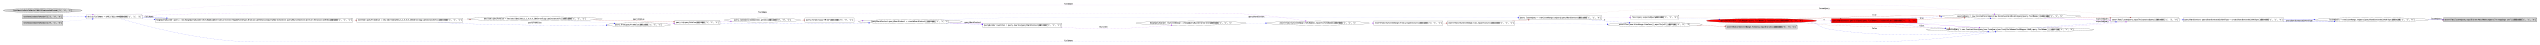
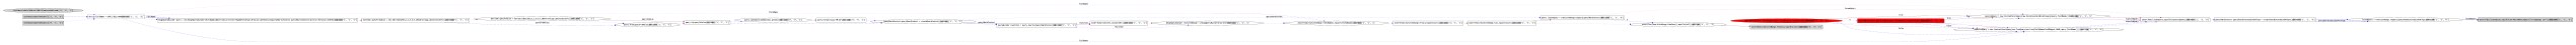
  digraph {
    fontname="Liberation Mono"
    rankdir=LR
    node [fillcolor=white fontname="Liberation Mono" shape=ellipse style=filled]
    edge [arrowhead=dot color=blue fontname="Liberation Mono" style=dashed]
    n1 [label="query.timeZone(randomZone().getId())@@@14@@@['0', '0', '1']"]
    n2 [label="query.format(\"yyyy-MM-dd\")@@@15@@@['0', '0', '1']" shape=box]
    n3 [label="QueryShardContext queryShardContext = createShardContext()@@@16@@@['1', '1', '1']"]
    n4 [label="QueryShardContext queryShardContextWithUnkType = createShardContextWithNoType()@@@30@@@['1', '1', '0']" shape=box]
    n5 [label="luceneQuery = rewrittenRange.toQuery(queryShardContextWithUnkType)@@@31@@@['1', '1', '0']"]
    n6 [fillcolor=lightgray label="assertThat(luceneQuery,equalTo(new MatchNoDocsQuery(\"no mappings yet\")))@@@32@@@['1', '1', '0']" shape=note]
-   n7 [label="final Query expectedQuery@@@22@@@['1', '1', '0']" shape=note]
    n8 [fillcolor=red label="queryShardContext.getFieldType(query.fieldName()).hasDocValues()@@@23@@@['0', '1', '0']" shape=note]
    n9 [fillcolor=red label="queryShardContext.fieldMapper(query.fieldName()).hasDocValues()@@@23@@@['1', '0', '0']"]
    n10 [label="expectedQuery = new ConstantScoreQuery(new DocValuesFieldExistsQuery(query.fieldName()))@@@24@@@['1', '1', '0']"]
    n11 [label="expectedQuery = new ConstantScoreQuery(new TermQuery(new Term(FieldNamesFieldMapper.NAME,query.fieldName())))@@@27@@@['1', '1', '0']"]
    n12 [label="assertThat(rewrittenRange.from(),equalTo(null))@@@21@@@['1', '1', '1']" shape=box]
    n13 [label="assertThat(rewrittenRange.to(),equalTo(null))@@@22@@@['1', '1', '1']" shape=box]
    n14 [label="assertThat(rewrittenRange.timeZone(),equalTo(null))@@@23@@@['0', '0', '1']"]
    n15 [label="Query luceneQuery = rewrittenRange.toQuery(queryShardContext)@@@21@@@['1', '1', '0']" shape=box]
    n16 [label="DateTime queryToValue = new DateTime(2016,1,1,0,0,0,ISOChronology.getInstanceUTC())@@@11@@@['1', '1', '1']"]
    n17 [label="query.from(queryFromValue)@@@12@@@['1', '1', '1']"]
    n18 [label="query.to(queryToValue)@@@13@@@['1', '1', '1']" shape=note]
    n19 [fillcolor=lightgray label="assertThat(rewrittenRange.format(),equalTo(null))@@@24@@@['0', '0', '1']" shape=note]
    n20 [label="QueryBuilder rewritten = query.rewrite(queryShardContext)@@@17@@@['1', '1', '1']" shape=note]
+   n21 [label="assertThat(rewritten,instanceOf())@@@18@@@['1', '1', '1']" shape=note]
    n22 [label="RangeQueryBuilder rewrittenRange = (RangeQueryBuilder)rewritten@@@19@@@['1', '1', '1']"]
    n23 [label="assertThat(rewrittenRange.fieldName(),equalTo(fieldName))@@@20@@@['1', '1', '1']"]
    n24 [label="String fieldName = DATE_FIELD_NAME@@@3@@@['1', '1', '1']" shape=note]
    n25 [label="RangeQueryBuilder query = new RangeQueryBuilder(fieldName){@Override protected MappedFieldType.Relation getRelation(QueryRewriteContext queryRewriteContext){return Relation.WITHIN}}@@@4@@@['1', '1', '1']" shape=note]
    n26 [label="assertThat(luceneQuery,equalTo(expectedQuery))@@@29@@@['1', '1', '0']" shape=note]
    n27 [label="DateTime queryFromValue = new DateTime(2015,1,1,0,0,0,ISOChronology.getInstanceUTC())@@@10@@@['1', '1', '1']" shape=box]
    n28 [fillcolor=lightgray label="testRewriteDateToMatchAllWithTimezoneAndFormat['0', '0', '1']"]
    n29 [fillcolor=lightgray label="testRewriteDateToMatchAll['1', '0', '0']" shape=box]
    n30 [fillcolor=lightgray label="testRewriteDateToMatchAll['0', '1', '0']" shape=note]
    n1 -> n2 [arrowhead=diamond color=brown]
    n2 -> n3 [color=purple style=dotted]
    n3 -> n15 [arrowhead=diamond label=queryShardContext style=dotted]
    n3 -> n20
    n3 -> n20 [arrowhead=diamond color=purple label=queryShardContext style=solid]
    n4 -> n5 [style=solid]
    n4 -> n5 [label=queryShardContextWithUnkType style=solid]
    n5 -> n6 [label=luceneQuery style=solid]
    n5 -> n6 [color=brown style=dotted]
-   n7 -> n8 [color=brown style=dotted]
-   n7 -> n9 [style=dotted]
    n8 -> n10 [arrowhead=diamond color=brown label=true style=solid]
    n8 -> n10
    n8 -> n11 [arrowhead=diamond label=false]
    n8 -> n11 [color=purple style=solid]
    n9 -> n8 [color=purple label=0]
    n9 -> n10 [style=dotted]
    n9 -> n10 [color=brown label=true style=solid]
    n9 -> n11 [color=brown]
    n9 -> n11 [label=false]
    n10 -> n26 [color=brown style=solid]
    n10 -> n26 [arrowhead=diamond color=purple label=expectedQuery style=solid]
    n11 -> n26 [label=expectedQuery]
    n11 -> n26 [color=purple]
    n12 -> n13 [arrowhead=diamond color=brown style=solid]
    n13 -> n14 [style=dotted]
    n13 -> n15 [arrowhead=diamond color=brown style=solid]
    n14 -> n19 [arrowhead=diamond color=brown style=solid]
-   n15 -> n7 [color=purple style=dotted]
    n15 -> n14 [label=0]
    n15 -> n26 [arrowhead=diamond color=brown label=luceneQuery style=dotted]
    n16 -> n17 [arrowhead=diamond style=dotted]
    n16 -> n18 [arrowhead=diamond color=brown label=queryToValue style=solid]
    n17 -> n18 [arrowhead=diamond color=purple]
    n18 -> n1 [color=purple]
    n18 -> n3 [arrowhead=diamond]
+   n20 -> n21 [color=brown style=dotted]
+   n20 -> n21 [color=purple label=rewritten style=solid]
    n20 -> n22 [color=purple label=rewritten]
+   n21 -> n22 [color=brown]
    n22 -> n23 [arrowhead=diamond]
    n23 -> n12 [arrowhead=diamond color=purple style=dotted]
    n24 -> n10 [color=purple label=fieldName style=dotted]
    n24 -> n11 [label=fieldName]
    n24 -> n23 [color=purple label=fieldName]
    n24 -> n25 [arrowhead=diamond style=dotted]
    n24 -> n25 [label=fieldName style=solid]
    n25 -> n27 [arrowhead=diamond color=brown style=dotted]
    n26 -> n4 [style=dotted]
    n27 -> n16 [color=brown style=dotted]
    n27 -> n17 [label=queryFromValue]
    n28 -> n24 [color=purple style=dotted]
    n29 -> n24 [arrowhead=diamond]
    n30 -> n24 [arrowhead=diamond style=dotted]
  }
